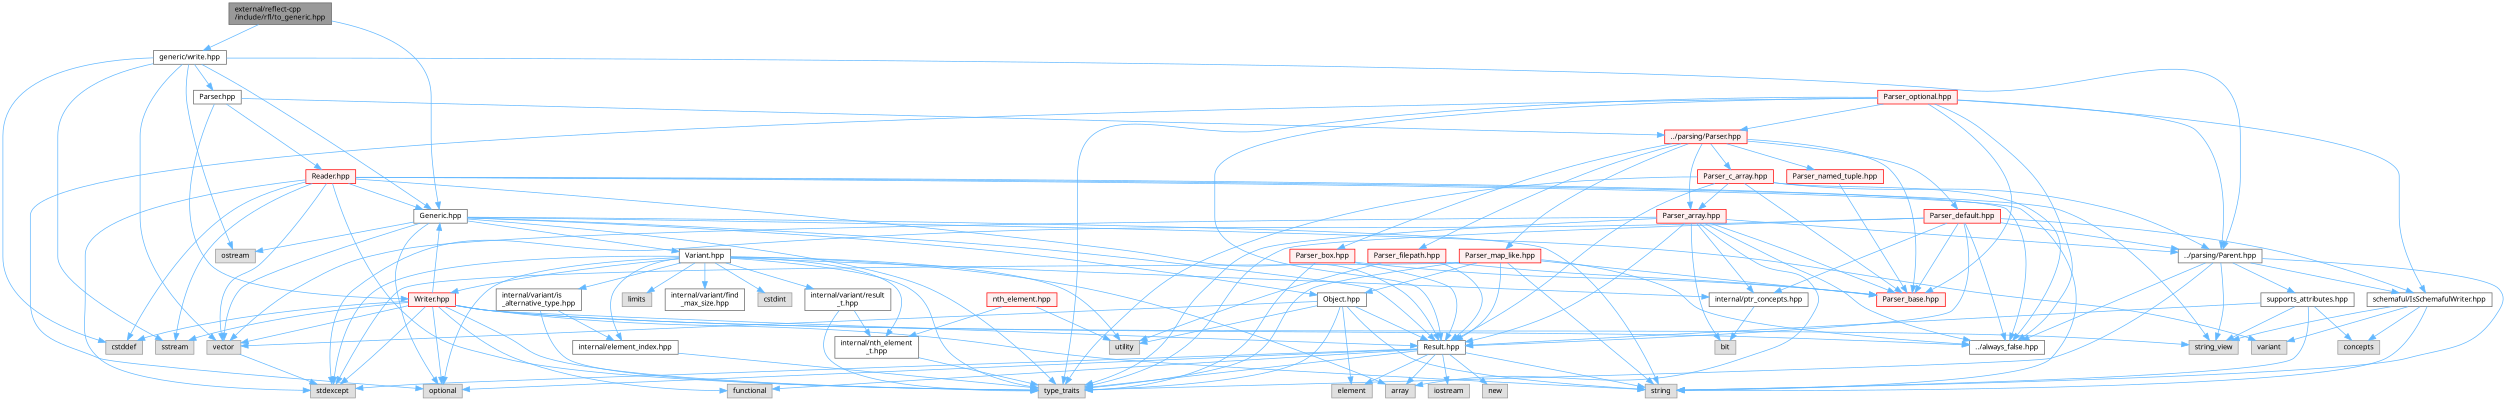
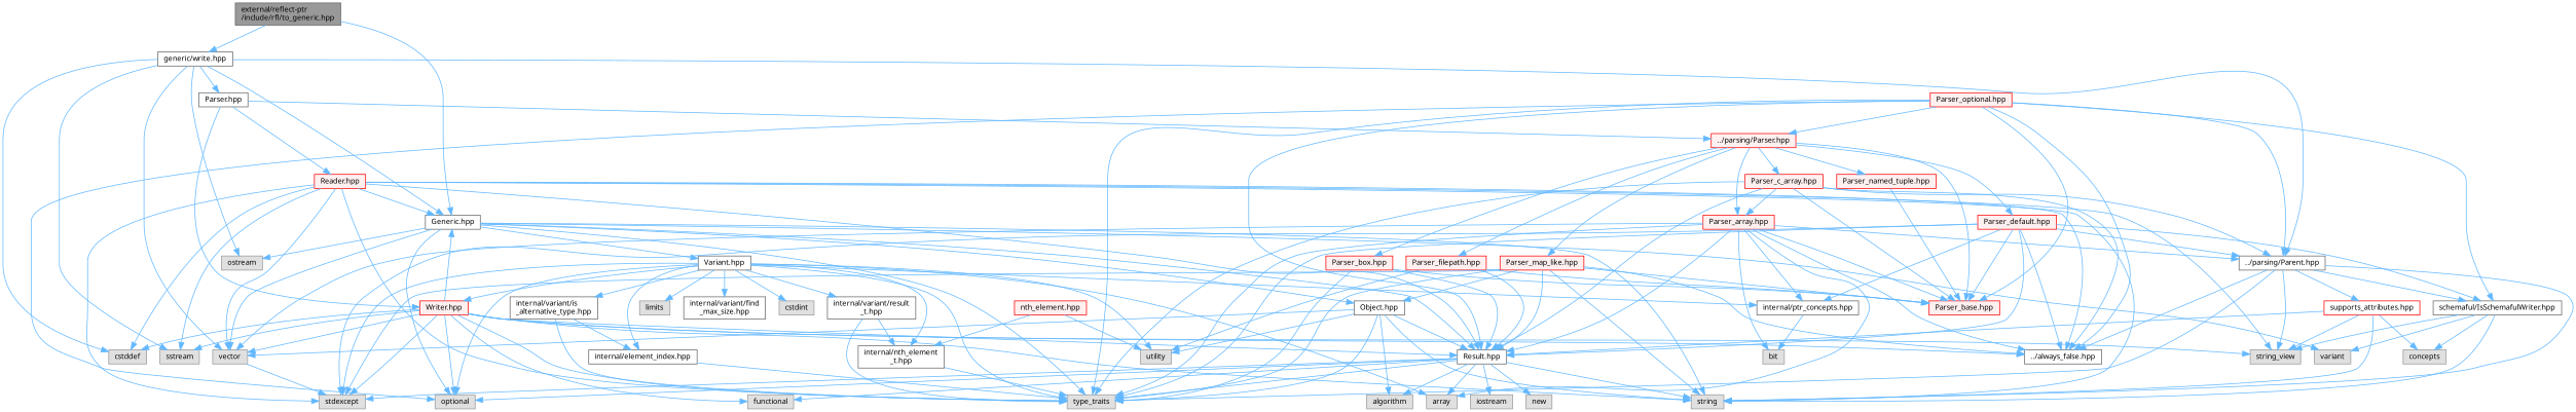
  digraph {
    fontname="Noto Sans"
    node [color=grey60 fillcolor="#E0E0E0" fontname="Noto Sans" fontsize=10 shape=box style=filled]
    edge [color=steelblue1 fontname="Noto Sans" fontsize=10 labelfontname=Helvetica labelfontsize=10 style=solid]
-   n1 [color=gray40 fillcolor=grey60 fontcolor=black height=0.2 label="external/reflect-cpp\l/include/rfl/to_generic.hpp" width=0.4]
+   n1 [color=gray40 fillcolor=grey60 fontcolor=black height=0.2 label="external/reflect-ptr\l/include/rfl/to_generic.hpp" width=0.4]
    n2 [color=grey40 fillcolor=white height=0.2 label="Generic.hpp" width=0.4]
    n3 [color=grey40 fillcolor=white height=0.2 label="generic/write.hpp" width=0.4]
    n4 [height=0.2 label=optional width=0.4]
    n5 [height=0.2 label=ostream width=0.4]
    n6 [height=0.2 label=string width=0.4]
    n7 [height=0.2 label=type_traits width=0.4]
    n8 [height=0.2 label=variant width=0.4]
    n9 [height=0.2 label=vector width=0.4]
    n10 [color=grey40 fillcolor=white height=0.2 label="Object.hpp" width=0.4]
    n11 [color=grey40 fillcolor=white height=0.2 label="Result.hpp" width=0.4]
    n12 [color=grey40 fillcolor=white height=0.2 label="Variant.hpp" width=0.4]
    n13 [height=0.2 label=cstddef width=0.4]
    n14 [height=0.2 label=sstream width=0.4]
    n15 [color=grey40 fillcolor=white height=0.2 label="../parsing/Parent.hpp" width=0.4]
    n16 [color=grey40 fillcolor=white height=0.2 label="Parser.hpp" width=0.4]
    n17 [height=0.2 label=stdexcept width=0.4]
-   n18 [height=0.2 label=element width=0.4]
+   n18 [height=0.2 label=algorithm width=0.4]
    n19 [height=0.2 label=utility width=0.4]
    n20 [height=0.2 label=array width=0.4]
    n21 [height=0.2 label=functional width=0.4]
    n22 [height=0.2 label=iostream width=0.4]
    n23 [height=0.2 label=new width=0.4]
    n24 [height=0.2 label=cstdint width=0.4]
    n25 [height=0.2 label=limits width=0.4]
    n26 [color=grey40 fillcolor=white height=0.2 label="internal/element_index.hpp" width=0.4]
    n27 [color=grey40 fillcolor=white height=0.2 label="internal/nth_element\l_t.hpp" width=0.4]
    n28 [color=grey40 fillcolor=white height=0.2 label="internal/variant/find\l_max_size.hpp" width=0.4]
    n29 [color=grey40 fillcolor=white height=0.2 label="internal/variant/is\l_alternative_type.hpp" width=0.4]
    n30 [color=grey40 fillcolor=white height=0.2 label="internal/variant/result\l_t.hpp" width=0.4]
    n31 [color=grey40 fillcolor=white height=0.2 label="internal/ptr_concepts.hpp" width=0.4]
    n32 [color=red fillcolor="#FFF0F0" height=0.2 label="Writer.hpp" width=0.4]
    n33 [height=0.2 label=bit width=0.4]
    n34 [color=red fillcolor="#FFF0F0" height=0.2 label="nth_element.hpp" width=0.4]
    n35 [height=0.2 label=string_view width=0.4]
    n36 [color=grey40 fillcolor=white height=0.2 label="../always_false.hpp" width=0.4]
    n37 [color=grey40 fillcolor=white height=0.2 label="schemaful/IsSchemafulWriter.hpp" width=0.4]
-   n38 [color=grey40 fillcolor=white height=0.2 label="supports_attributes.hpp" width=0.4]
+   n38 [color=red fillcolor=white height=0.2 label="supports_attributes.hpp" width=0.4]
    n39 [color=red fillcolor="#FFF0F0" height=0.2 label="../parsing/Parser.hpp" width=0.4]
    n40 [color=red fillcolor="#FFF0F0" height=0.2 label="Reader.hpp" width=0.4]
    n41 [height=0.2 label=concepts width=0.4]
    n42 [color=red fillcolor="#FFF0F0" height=0.2 label="Parser_array.hpp" width=0.4]
    n43 [color=red fillcolor="#FFF0F0" height=0.2 label="Parser_base.hpp" width=0.4]
    n44 [color=red fillcolor="#FFF0F0" height=0.2 label="Parser_box.hpp" width=0.4]
    n45 [color=red fillcolor="#FFF0F0" height=0.2 label="Parser_c_array.hpp" width=0.4]
    n46 [color=red fillcolor="#FFF0F0" height=0.2 label="Parser_default.hpp" width=0.4]
    n47 [color=red fillcolor="#FFF0F0" height=0.2 label="Parser_filepath.hpp" width=0.4]
    n48 [color=red fillcolor="#FFF0F0" height=0.2 label="Parser_map_like.hpp" width=0.4]
    n49 [color=red fillcolor="#FFF0F0" height=0.2 label="Parser_named_tuple.hpp" width=0.4]
    n50 [color=red fillcolor="#FFF0F0" height=0.2 label="Parser_optional.hpp" width=0.4]
    n1 -> n2
    n1 -> n3
    n2 -> n4
    n2 -> n5
    n2 -> n6
    n2 -> n7
    n2 -> n8
    n2 -> n9
    n2 -> n10
    n2 -> n11
    n2 -> n12
    n3 -> n2
    n3 -> n5
    n3 -> n9
    n3 -> n13
    n3 -> n14
    n3 -> n15
    n3 -> n16
    n9 -> n17
    n10 -> n6
    n10 -> n7
    n10 -> n9
    n10 -> n11
    n10 -> n18
    n10 -> n19
    n11 -> n4
    n11 -> n6
    n11 -> n7
    n11 -> n17
    n11 -> n18
    n11 -> n20
    n11 -> n21
    n11 -> n22
    n11 -> n23
    n12 -> n4
    n12 -> n7
    n12 -> n17
    n12 -> n19
    n12 -> n20
    n12 -> n24
    n12 -> n25
    n12 -> n26
    n12 -> n27
    n12 -> n28
    n12 -> n29
    n12 -> n30
    n12 -> n31
    n12 -> n32
    n15 -> n6
    n15 -> n7
    n15 -> n35
    n15 -> n36
    n15 -> n37
    n15 -> n38
    n16 -> n32
    n16 -> n39
    n16 -> n40
    n26 -> n7
    n27 -> n7
    n29 -> n7
    n29 -> n26
    n30 -> n7
    n30 -> n27
    n31 -> n33
    n32 -> n2
    n32 -> n4
    n32 -> n6
    n32 -> n7
    n32 -> n9
    n32 -> n11
    n32 -> n13
    n32 -> n14
    n32 -> n17
    n32 -> n21
    n32 -> n35
    n32 -> n36
    n34 -> n19
    n34 -> n27
    n37 -> n6
    n37 -> n8
    n37 -> n35
    n37 -> n41
    n38 -> n6
    n38 -> n11
    n38 -> n35
    n38 -> n41
    n39 -> n42
    n39 -> n43
    n39 -> n44
    n39 -> n45
    n39 -> n46
    n39 -> n47
    n39 -> n48
    n39 -> n49
    n40 -> n2
    n40 -> n6
    n40 -> n7
    n40 -> n9
    n40 -> n11
    n40 -> n13
    n40 -> n14
    n40 -> n17
    n40 -> n35
    n40 -> n36
    n42 -> n7
    n42 -> n9
    n42 -> n11
    n42 -> n15
    n42 -> n20
    n42 -> n31
    n42 -> n33
    n42 -> n36
    n42 -> n43
    n44 -> n7
    n44 -> n11
    n44 -> n43
    n45 -> n7
    n45 -> n11
    n45 -> n15
    n45 -> n36
    n45 -> n42
    n45 -> n43
    n46 -> n7
    n46 -> n11
    n46 -> n15
    n46 -> n17
    n46 -> n31
    n46 -> n36
    n46 -> n37
    n46 -> n43
    n47 -> n11
    n47 -> n19
    n47 -> n43
    n48 -> n6
    n48 -> n7
    n48 -> n10
    n48 -> n11
    n48 -> n17
    n48 -> n36
    n48 -> n43
    n49 -> n43
    n50 -> n4
    n50 -> n7
    n50 -> n11
    n50 -> n15
    n50 -> n36
    n50 -> n37
    n50 -> n39
    n50 -> n43
  }
